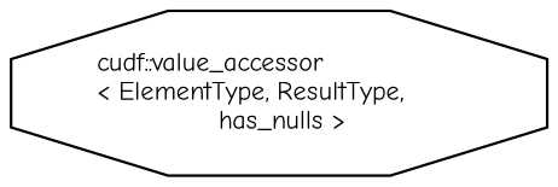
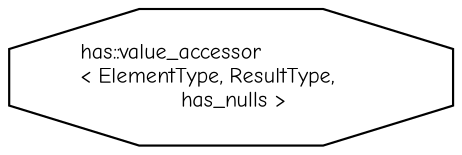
  digraph {
    rankdir=LR
    fontname="Comic Neue"
-   n1 [color=black fillcolor=white fontname="Comic Neue" fontsize=10 height=0.2 label="cudf::value_accessor\l\< ElementType, ResultType,\l has_nulls \>" shape=octagon style=filled width=0.4]
+   n1 [color=black fillcolor=white fontname="Comic Neue" fontsize=10 height=0.2 label="has::value_accessor\l\< ElementType, ResultType,\l has_nulls \>" shape=octagon style=filled width=0.4]
  }
